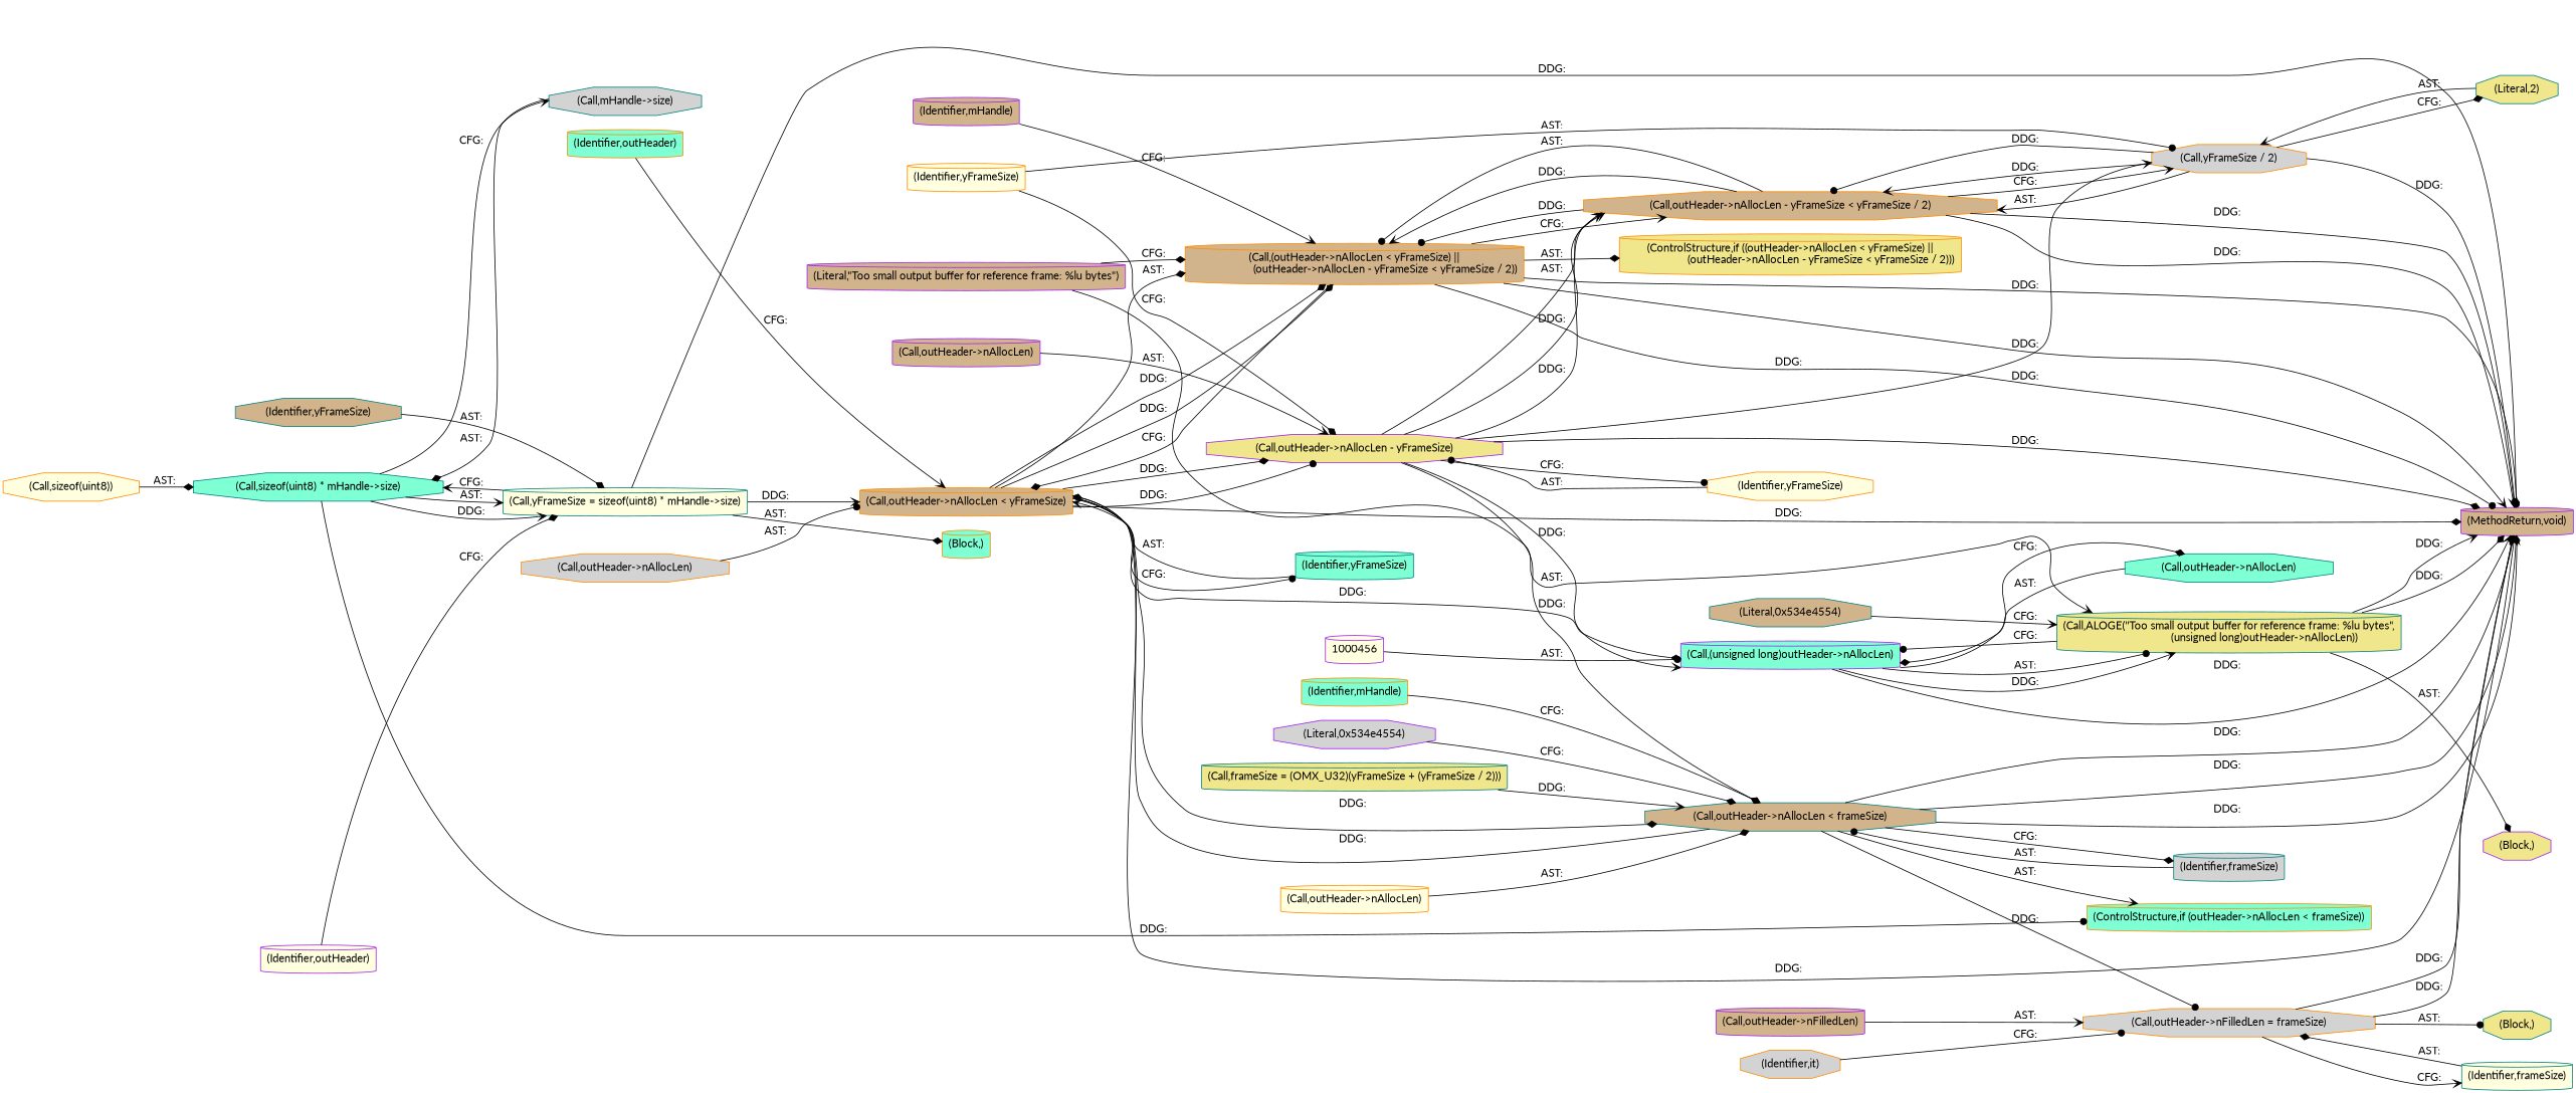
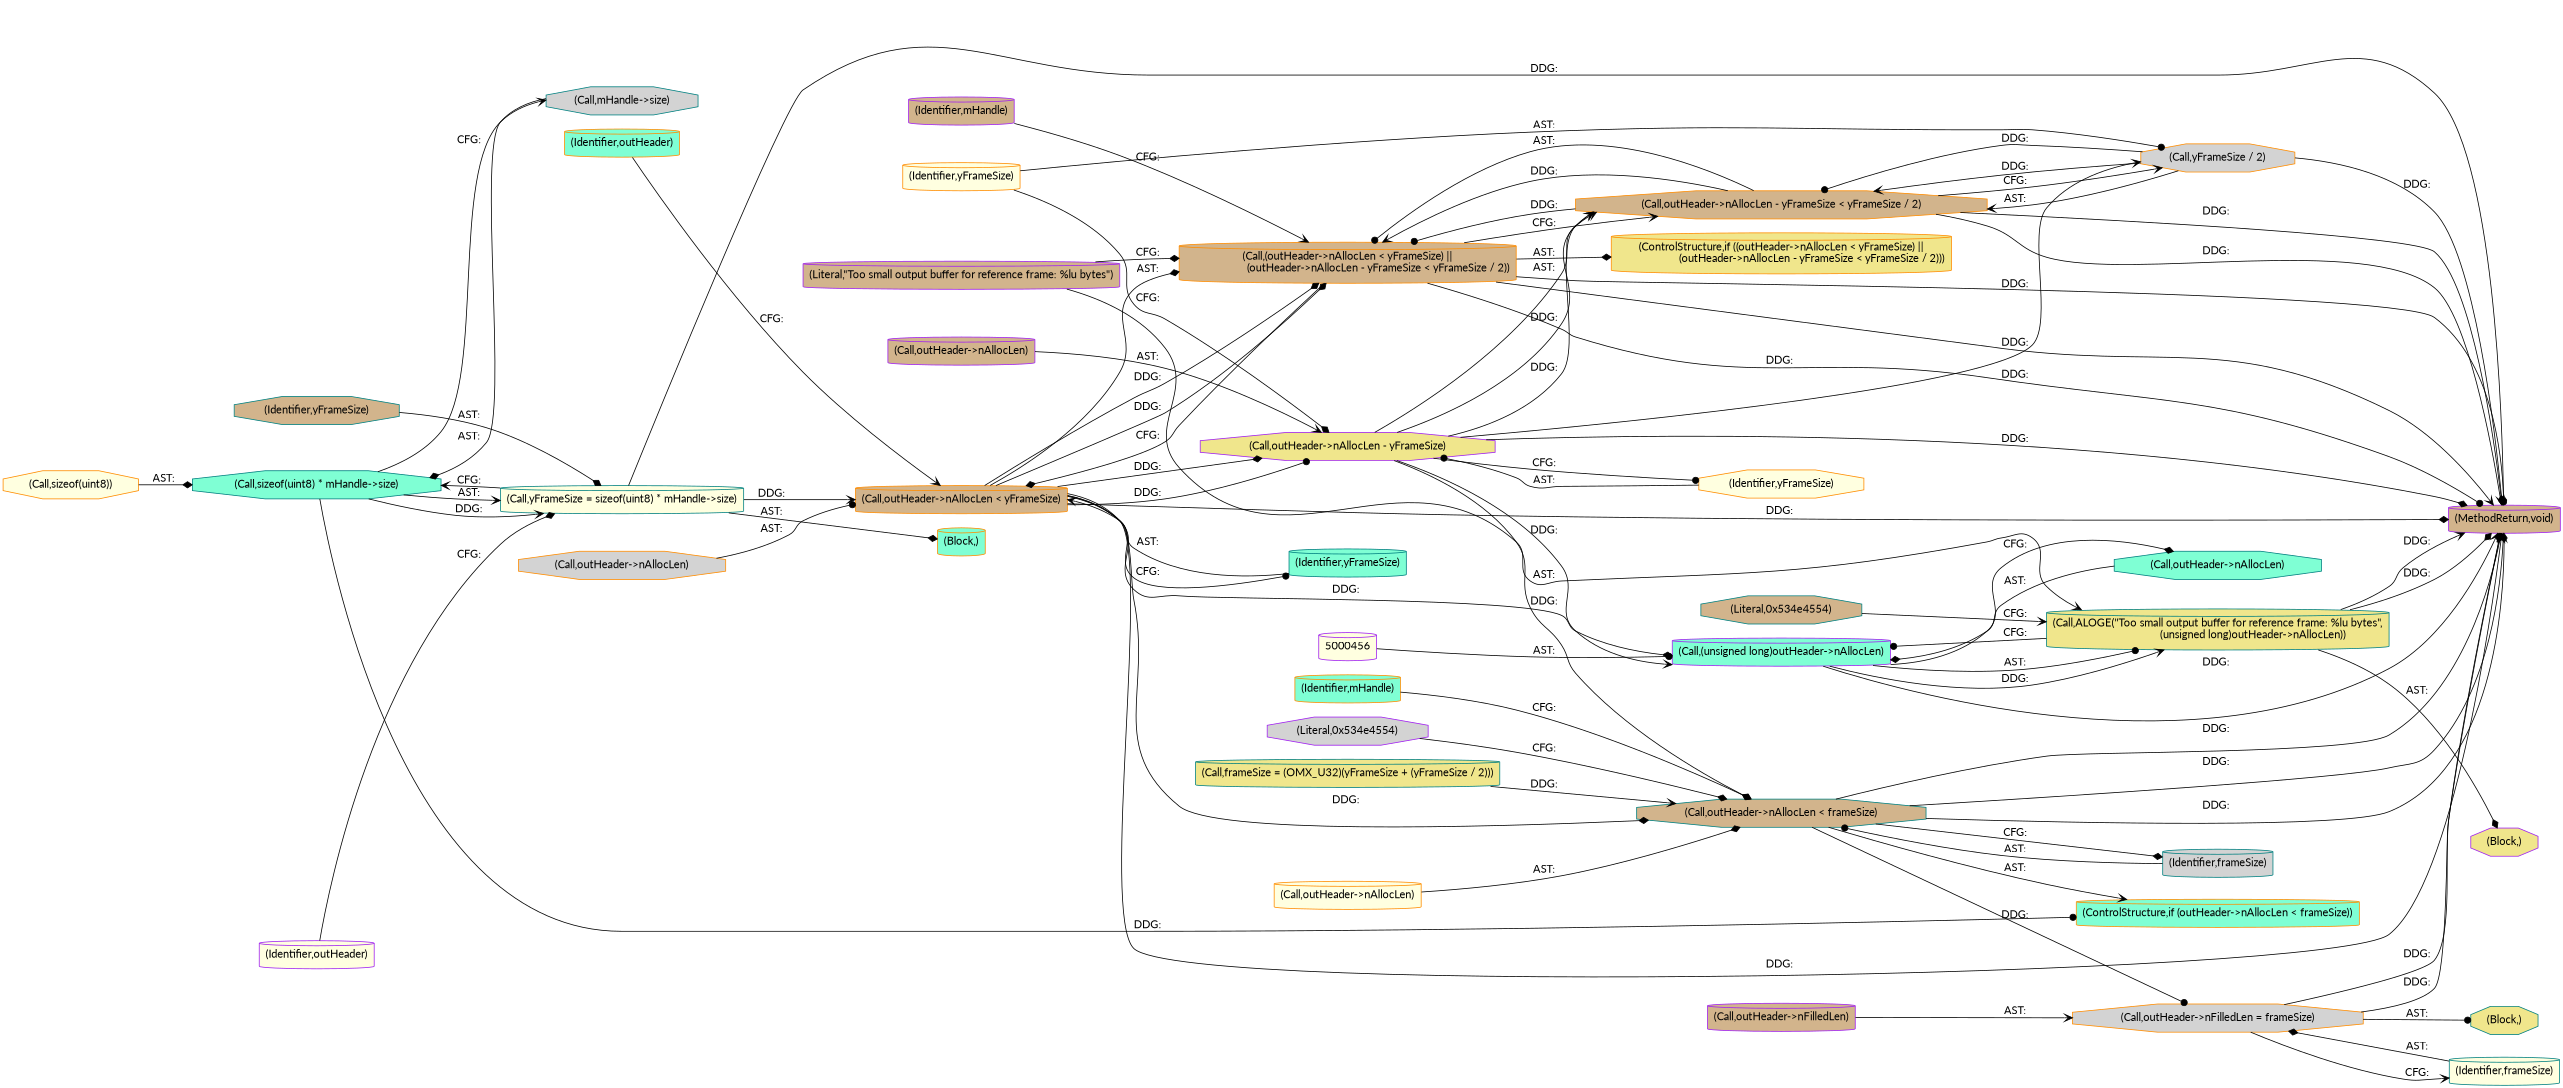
  digraph {
    fontname=Lato
    rankdir=LR
    node [color=darkorange fillcolor=tan fontname=Lato shape=cylinder style=filled]
    edge [arrowhead=diamond fontname=Lato]
    n1 [color=teal fillcolor=aquamarine label="(Call,sizeof(uint8) * mHandle->size)" shape=octagon]
    n2 [color=teal fillcolor=lightyellow label="(Call,yFrameSize = sizeof(uint8) * mHandle->size)"]
    n3 [color=teal fillcolor=lightgrey label="(Call,mHandle->size)" shape=octagon]
    n4 [fillcolor=aquamarine label="(ControlStructure,if (outHeader->nAllocLen < frameSize))"]
    n5 [color=purple label="(MethodReturn,void)"]
    n6 [label="(Call,outHeader->nAllocLen < yFrameSize)"]
    n7 [fillcolor=aquamarine label="(Block,)"]
    n8 [label="(Call,(outHeader->nAllocLen < yFrameSize) ||\n                     (outHeader->nAllocLen - yFrameSize < yFrameSize / 2))"]
    n9 [color=purple fillcolor=khaki label="(Call,outHeader->nAllocLen - yFrameSize)" shape=octagon]
    n10 [color=purple fillcolor=aquamarine label="(Call,(unsigned long)outHeader->nAllocLen)"]
    n11 [color=teal label="(Call,outHeader->nAllocLen < frameSize)" shape=octagon]
    n12 [color=teal fillcolor=aquamarine label="(Identifier,yFrameSize)"]
    n13 [label="(Call,outHeader->nAllocLen - yFrameSize < yFrameSize / 2)" shape=octagon]
    n14 [fillcolor=khaki label="(ControlStructure,if ((outHeader->nAllocLen < yFrameSize) ||\n                     (outHeader->nAllocLen - yFrameSize < yFrameSize / 2)))"]
    n15 [fillcolor=lightgrey label="(Call,yFrameSize / 2)" shape=octagon]
    n16 [fillcolor=lightyellow label="(Identifier,yFrameSize)" shape=octagon]
    n17 [color=teal fillcolor=khaki label="(Call,ALOGE(\"Too small output buffer for reference frame: %lu bytes\",\n                        (unsigned long)outHeader->nAllocLen))"]
    n18 [color=teal fillcolor=aquamarine label="(Call,outHeader->nAllocLen)" shape=octagon]
    n19 [fillcolor=lightgrey label="(Call,outHeader->nFilledLen = frameSize)" shape=octagon]
    n20 [color=teal fillcolor=lightgrey label="(Identifier,frameSize)"]
-   n21 [color=teal fillcolor=khaki label="(Literal,2)" shape=octagon]
    n22 [color=purple fillcolor=khaki label="(Block,)" shape=octagon]
    n23 [color=teal fillcolor=lightyellow label="(Identifier,frameSize)"]
    n24 [color=teal fillcolor=khaki label="(Block,)" shape=octagon]
    n25 [fillcolor=lightgrey label="(Call,outHeader->nAllocLen)" shape=octagon]
    n26 [fillcolor=aquamarine label="(Identifier,outHeader)"]
    n27 [color=purple fillcolor=lightgrey label="(Literal,0x534e4554)" shape=octagon]
    n28 [color=teal fillcolor=khaki label="(Call,frameSize = (OMX_U32)(yFrameSize + (yFrameSize / 2)))"]
-   n29 [fillcolor=lightgrey label="(Identifier,it)" shape=octagon]
    n30 [fillcolor=lightyellow label="(Call,outHeader->nAllocLen)"]
    n31 [color=purple label="(Call,outHeader->nAllocLen)"]
    n32 [color=purple label="(Identifier,mHandle)"]
    n33 [color=purple label="(Literal,\"Too small output buffer for reference frame: %lu bytes\")"]
    n34 [color=purple label="(Call,outHeader->nFilledLen)"]
    n35 [fillcolor=aquamarine label="(Identifier,mHandle)"]
    n36 [fillcolor=lightyellow label="(Identifier,yFrameSize)"]
    n37 [color=teal label="(Literal,0x534e4554)" shape=octagon]
    n38 [fillcolor=lightyellow label="(Call,sizeof(uint8))" shape=octagon]
    n39 [color=teal label="(Identifier,yFrameSize)" shape=octagon]
    n40 [color=purple fillcolor=lightyellow label="(Identifier,outHeader)"]
-   1000456 [color=purple fillcolor=lightyellow]
+   1000456 [color=purple fillcolor=lightyellow label=5000456]
    n1 -> n2 [arrowhead=vee label="AST: "]
    n1 -> n2 [arrowhead=vee label="DDG: "]
    n1 -> n3 [arrowhead=vee label="CFG: "]
    n1 -> n4 [arrowhead=dot label="DDG: "]
    n2 -> n1 [arrowhead=vee label="CFG: "]
    n2 -> n5 [arrowhead=dot label="DDG: "]
    n2 -> n6 [arrowhead=vee label="DDG: "]
    n2 -> n7 [label="AST: "]
    n3 -> n1 [label="AST: "]
    n6 -> n5 [arrowhead=vee label="DDG: "]
    n6 -> n5 [label="DDG: "]
    n6 -> n8 [label="AST: "]
    n6 -> n8 [label="DDG: "]
    n6 -> n8 [label="DDG: "]
    n6 -> n9 [arrowhead=dot label="DDG: "]
    n6 -> n9 [label="DDG: "]
    n6 -> n10 [label="DDG: "]
    n6 -> n11 [label="DDG: "]
    n6 -> n12 [arrowhead=dot label="CFG: "]
    n8 -> n5 [arrowhead=dot label="DDG: "]
    n8 -> n5 [label="DDG: "]
    n8 -> n5 [arrowhead=vee label="DDG: "]
    n8 -> n6 [label="CFG: "]
    n8 -> n13 [arrowhead=vee label="CFG: "]
    n8 -> n14 [label="AST: "]
    n9 -> n5 [label="DDG: "]
    n9 -> n10 [arrowhead=vee label="DDG: "]
    n9 -> n11 [label="DDG: "]
    n9 -> n13 [arrowhead=vee label="AST: "]
    n9 -> n13 [arrowhead=vee label="DDG: "]
    n9 -> n13 [arrowhead=vee label="DDG: "]
    n9 -> n15 [arrowhead=vee label="DDG: "]
    n9 -> n16 [arrowhead=dot label="CFG: "]
    n10 -> n5 [arrowhead=vee label="DDG: "]
    n10 -> n17 [arrowhead=dot label="AST: "]
    n10 -> n17 [arrowhead=vee label="DDG: "]
    n10 -> n18 [label="CFG: "]
    n11 -> n4 [arrowhead=vee label="AST: "]
    n11 -> n5 [arrowhead=vee label="DDG: "]
    n11 -> n5 [label="DDG: "]
    n11 -> n5 [arrowhead=dot label="DDG: "]
-   n11 -> n6 [label="DDG: "]
    n11 -> n19 [arrowhead=dot label="DDG: "]
    n11 -> n20 [label="CFG: "]
    n12 -> n6 [arrowhead=vee label="AST: "]
    n13 -> n5 [label="DDG: "]
    n13 -> n5 [arrowhead=vee label="DDG: "]
    n13 -> n8 [arrowhead=dot label="AST: "]
    n13 -> n8 [arrowhead=vee label="DDG: "]
    n13 -> n8 [arrowhead=dot label="DDG: "]
    n13 -> n15 [arrowhead=vee label="CFG: "]
    n15 -> n5 [label="DDG: "]
    n15 -> n13 [arrowhead=vee label="AST: "]
    n15 -> n13 [arrowhead=dot label="DDG: "]
    n15 -> n13 [arrowhead=vee label="DDG: "]
-   n15 -> n21 [label="CFG: "]
    n16 -> n9 [arrowhead=dot label="AST: "]
    n17 -> n5 [label="DDG: "]
    n17 -> n5 [arrowhead=vee label="DDG: "]
    n17 -> n10 [arrowhead=dot label="CFG: "]
    n17 -> n22 [label="AST: "]
    n18 -> n10 [label="AST: "]
    n19 -> n5 [arrowhead=dot label="DDG: "]
    n19 -> n5 [label="DDG: "]
    n19 -> n23 [arrowhead=vee label="CFG: "]
    n19 -> n24 [arrowhead=dot label="AST: "]
    n20 -> n11 [arrowhead=dot label="AST: "]
-   n21 -> n15 [arrowhead=vee label="AST: "]
    n23 -> n19 [label="AST: "]
    n25 -> n6 [arrowhead=dot label="AST: "]
    n26 -> n6 [arrowhead=vee label="CFG: "]
    n27 -> n11 [label="CFG: "]
    n28 -> n11 [arrowhead=vee label="DDG: "]
-   n29 -> n19 [arrowhead=dot label="CFG: "]
    n30 -> n11 [label="AST: "]
    n31 -> n9 [arrowhead=vee label="AST: "]
    n32 -> n8 [arrowhead=vee label="CFG: "]
    n33 -> n8 [label="CFG: "]
    n33 -> n17 [arrowhead=vee label="AST: "]
    n34 -> n19 [arrowhead=vee label="AST: "]
    n35 -> n11 [label="CFG: "]
    n36 -> n9 [label="CFG: "]
    n36 -> n15 [arrowhead=dot label="AST: "]
    n37 -> n17 [arrowhead=vee label="CFG: "]
    n38 -> n1 [label="AST: "]
    n39 -> n2 [label="AST: "]
    n40 -> n2 [label="CFG: "]
    1000456 -> n10 [arrowhead=dot label="AST: "]
  }
